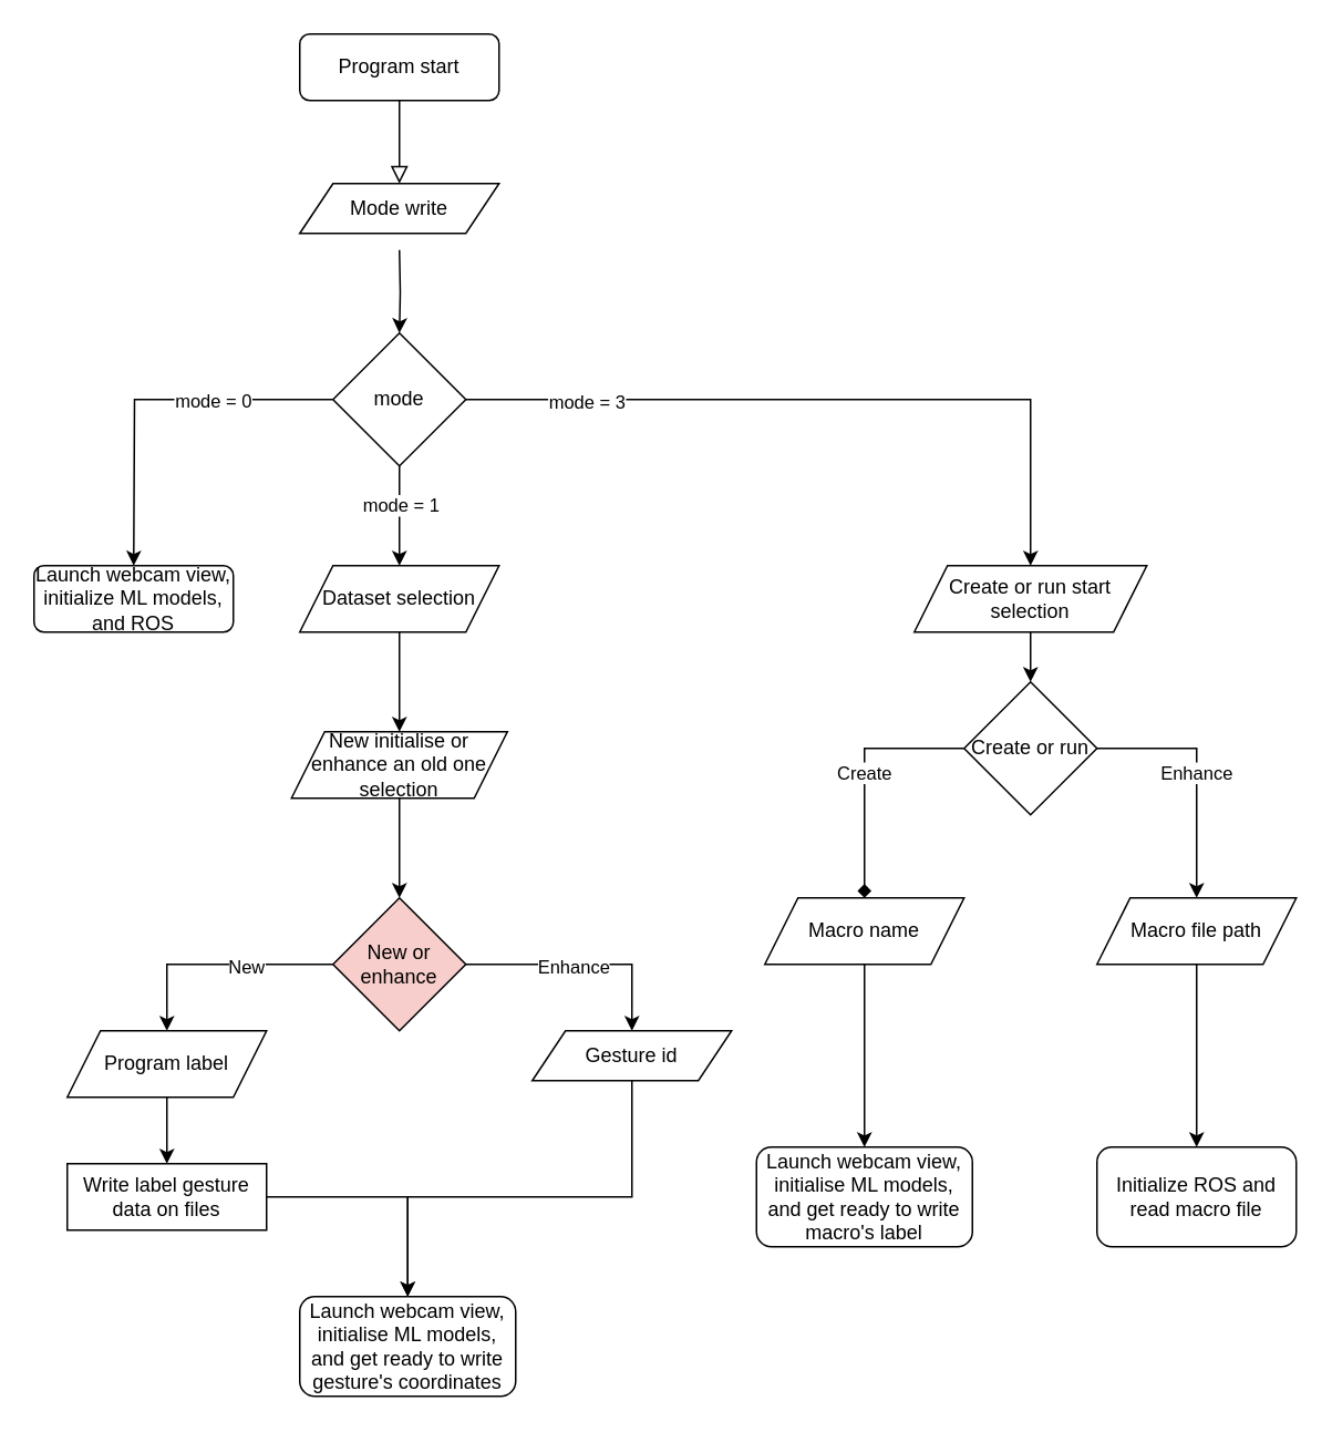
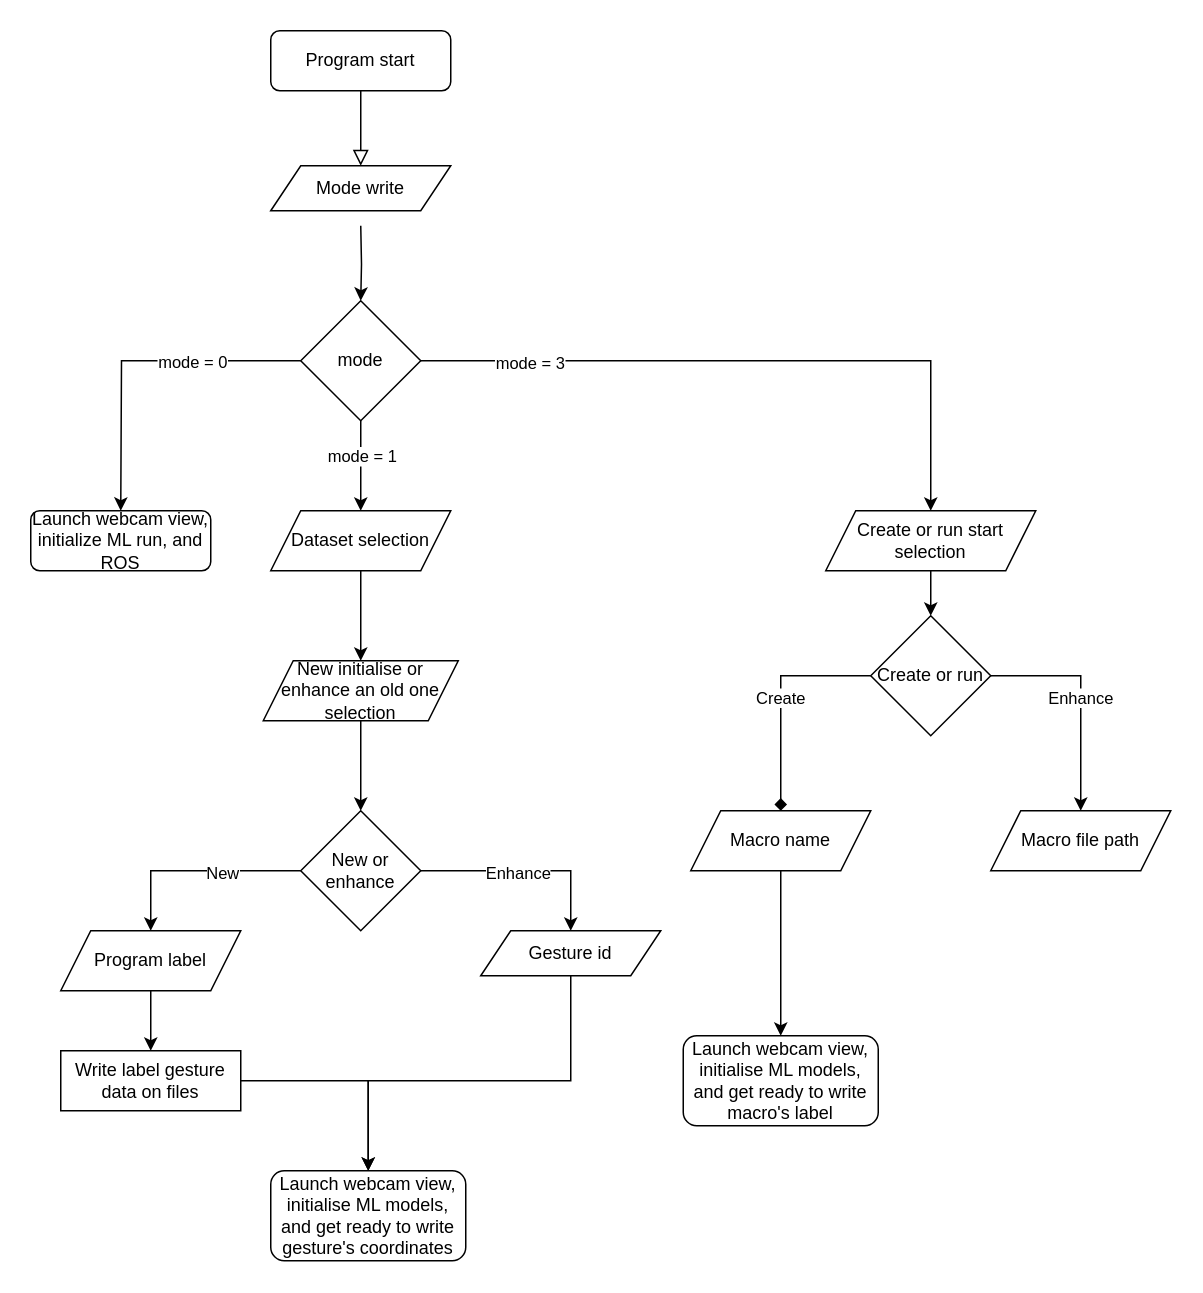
  <mxCell id="0" />
  <mxCell id="1" parent="0" />
  <mxCell id="2" value="" style="rounded=0;html=1;jettySize=auto;orthogonalLoop=1;fontSize=11;endArrow=block;endFill=0;endSize=8;strokeWidth=1;shadow=0;labelBackgroundColor=none;edgeStyle=orthogonalEdgeStyle;" parent="1" source="3" edge="1"><mxGeometry relative="1" as="geometry"><mxPoint x="240" y="110" as="targetPoint" /></mxGeometry></mxCell>
  <mxCell id="3" value="Program start" style="rounded=1;whiteSpace=wrap;html=1;fontSize=12;glass=0;strokeWidth=1;shadow=0;" parent="1" vertex="1"><mxGeometry x="180" y="20" width="120" height="40" as="geometry" /></mxCell>
  <mxCell id="4" style="edgeStyle=orthogonalEdgeStyle;rounded=0;orthogonalLoop=1;jettySize=auto;html=1;entryX=0.5;entryY=0;entryDx=0;entryDy=0;" edge="1" parent="1" target="11"><mxGeometry relative="1" as="geometry"><mxPoint x="240" y="150" as="sourcePoint" /></mxGeometry></mxCell>
  <mxCell id="5" style="edgeStyle=orthogonalEdgeStyle;rounded=0;orthogonalLoop=1;jettySize=auto;html=1;" edge="1" parent="1" source="11"><mxGeometry relative="1" as="geometry"><mxPoint x="80" y="340" as="targetPoint" /></mxGeometry></mxCell>
  <mxCell id="6" value="mode = 0" style="edgeLabel;html=1;align=center;verticalAlign=middle;resizable=0;points=[];" vertex="1" connectable="0" parent="5"><mxGeometry x="-0.333" relative="1" as="geometry"><mxPoint as="offset" /></mxGeometry></mxCell>
  <mxCell id="7" style="edgeStyle=orthogonalEdgeStyle;rounded=0;orthogonalLoop=1;jettySize=auto;html=1;entryX=0.5;entryY=0;entryDx=0;entryDy=0;" edge="1" parent="1" source="11"><mxGeometry relative="1" as="geometry"><mxPoint x="240" y="340" as="targetPoint" /></mxGeometry></mxCell>
  <mxCell id="8" value="mode = 1" style="edgeLabel;html=1;align=center;verticalAlign=middle;resizable=0;points=[];" vertex="1" connectable="0" parent="7"><mxGeometry x="-0.247" relative="1" as="geometry"><mxPoint as="offset" /></mxGeometry></mxCell>
  <mxCell id="9" style="edgeStyle=orthogonalEdgeStyle;rounded=0;orthogonalLoop=1;jettySize=auto;html=1;" edge="1" parent="1" source="11" target="31"><mxGeometry relative="1" as="geometry" /></mxCell>
  <mxCell id="10" value="mode = 3" style="edgeLabel;html=1;align=center;verticalAlign=middle;resizable=0;points=[];" vertex="1" connectable="0" parent="9"><mxGeometry x="-0.673" y="-1" relative="1" as="geometry"><mxPoint as="offset" /></mxGeometry></mxCell>
  <mxCell id="11" value="mode" style="rhombus;whiteSpace=wrap;html=1;" vertex="1" parent="1"><mxGeometry x="200" y="200" width="80" height="80" as="geometry" /></mxCell>
  <mxCell id="12" style="edgeStyle=orthogonalEdgeStyle;rounded=0;orthogonalLoop=1;jettySize=auto;html=1;entryX=0.5;entryY=0;entryDx=0;entryDy=0;" edge="1" parent="1"><mxGeometry relative="1" as="geometry"><mxPoint x="240" y="380" as="sourcePoint" /><mxPoint x="240" y="440" as="targetPoint" /></mxGeometry></mxCell>
  <mxCell id="13" value="Mode write" style="shape=parallelogram;perimeter=parallelogramPerimeter;whiteSpace=wrap;html=1;fixedSize=1;" vertex="1" parent="1"><mxGeometry x="180" y="110" width="120" height="30" as="geometry" /></mxCell>
  <mxCell id="14" value="Dataset selection" style="shape=parallelogram;perimeter=parallelogramPerimeter;whiteSpace=wrap;html=1;fixedSize=1;" vertex="1" parent="1"><mxGeometry x="180" y="340" width="120" height="40" as="geometry" /></mxCell>
  <mxCell id="15" style="edgeStyle=orthogonalEdgeStyle;rounded=0;orthogonalLoop=1;jettySize=auto;html=1;entryX=0.5;entryY=0;entryDx=0;entryDy=0;" edge="1" parent="1" source="16" target="21"><mxGeometry relative="1" as="geometry" /></mxCell>
  <mxCell id="16" value="&lt;span style=&quot;&quot;&gt;New initialise or enhance an old one selection&lt;/span&gt;" style="shape=parallelogram;perimeter=parallelogramPerimeter;whiteSpace=wrap;html=1;fixedSize=1;" vertex="1" parent="1"><mxGeometry x="175" y="440" width="130" height="40" as="geometry" /></mxCell>
  <mxCell id="17" style="edgeStyle=orthogonalEdgeStyle;rounded=0;orthogonalLoop=1;jettySize=auto;html=1;entryX=0.5;entryY=0;entryDx=0;entryDy=0;" edge="1" parent="1" source="21" target="23"><mxGeometry relative="1" as="geometry" /></mxCell>
  <mxCell id="18" value="New" style="edgeLabel;html=1;align=center;verticalAlign=middle;resizable=0;points=[];" vertex="1" connectable="0" parent="17"><mxGeometry x="-0.24" y="1" relative="1" as="geometry"><mxPoint as="offset" /></mxGeometry></mxCell>
  <mxCell id="19" style="edgeStyle=orthogonalEdgeStyle;rounded=0;orthogonalLoop=1;jettySize=auto;html=1;entryX=0.5;entryY=0;entryDx=0;entryDy=0;" edge="1" parent="1" source="21" target="26"><mxGeometry relative="1" as="geometry" /></mxCell>
  <mxCell id="20" value="Enhance" style="edgeLabel;html=1;align=center;verticalAlign=middle;resizable=0;points=[];" vertex="1" connectable="0" parent="19"><mxGeometry x="-0.086" y="-1" relative="1" as="geometry"><mxPoint as="offset" /></mxGeometry></mxCell>
- <mxCell id="21" value="New or enhance" style="rhombus;whiteSpace=wrap;html=1;fillColor=#f8cecc;" vertex="1" parent="1"><mxGeometry x="200" y="540" width="80" height="80" as="geometry" /></mxCell>
+ <mxCell id="21" value="New or enhance" style="rhombus;whiteSpace=wrap;html=1;" vertex="1" parent="1"><mxGeometry x="200" y="540" width="80" height="80" as="geometry" /></mxCell>
  <mxCell id="22" style="edgeStyle=orthogonalEdgeStyle;rounded=0;orthogonalLoop=1;jettySize=auto;html=1;entryX=0.5;entryY=0;entryDx=0;entryDy=0;" edge="1" parent="1" source="23" target="28"><mxGeometry relative="1" as="geometry" /></mxCell>
  <mxCell id="23" value="Program label" style="shape=parallelogram;perimeter=parallelogramPerimeter;whiteSpace=wrap;html=1;fixedSize=1;" vertex="1" parent="1"><mxGeometry x="40" y="620" width="120" height="40" as="geometry" /></mxCell>
- <mxCell id="24" value="&lt;span style=&quot;&quot;&gt;Launch webcam view, initialize ML models, and ROS&lt;/span&gt;" style="rounded=1;whiteSpace=wrap;html=1;" vertex="1" parent="1"><mxGeometry y="340" width="120" height="40" as="geometry" x="20" /></mxCell>
+ <mxCell id="24" value="&lt;span style=&quot;&quot;&gt;Launch webcam view, initialize ML run, and ROS&lt;/span&gt;" style="rounded=1;whiteSpace=wrap;html=1;" vertex="1" parent="1"><mxGeometry y="340" width="120" height="40" as="geometry" x="20" /></mxCell>
  <mxCell id="25" style="edgeStyle=orthogonalEdgeStyle;rounded=0;orthogonalLoop=1;jettySize=auto;html=1;entryX=0.5;entryY=0;entryDx=0;entryDy=0;" edge="1" parent="1" source="26" target="29"><mxGeometry relative="1" as="geometry"><Array as="points"><mxPoint x="380" y="720" /><mxPoint x="245" y="720" /></Array></mxGeometry></mxCell>
  <mxCell id="26" value="Gesture id" style="shape=parallelogram;perimeter=parallelogramPerimeter;whiteSpace=wrap;html=1;fixedSize=1;" vertex="1" parent="1"><mxGeometry x="320" y="620" width="120" height="30" as="geometry" /></mxCell>
  <mxCell id="27" style="edgeStyle=orthogonalEdgeStyle;rounded=0;orthogonalLoop=1;jettySize=auto;html=1;" edge="1" parent="1" source="28" target="29"><mxGeometry relative="1" as="geometry" /></mxCell>
  <mxCell id="28" value="Write label gesture data on files" style="rounded=0;whiteSpace=wrap;html=1;" vertex="1" parent="1"><mxGeometry x="40" y="700" width="120" height="40" as="geometry" /></mxCell>
  <mxCell id="29" value="Launch webcam view, initialise ML models, and get ready to write gesture's coordinates" style="rounded=1;whiteSpace=wrap;html=1;" vertex="1" parent="1"><mxGeometry x="180" y="780" width="130" height="60" as="geometry" /></mxCell>
  <mxCell id="30" style="edgeStyle=orthogonalEdgeStyle;rounded=0;orthogonalLoop=1;jettySize=auto;html=1;entryX=0.5;entryY=0;entryDx=0;entryDy=0;" edge="1" parent="1" source="31" target="34"><mxGeometry relative="1" as="geometry" /></mxCell>
  <mxCell id="31" value="Create or run start selection" style="shape=parallelogram;perimeter=parallelogramPerimeter;whiteSpace=wrap;html=1;fixedSize=1;" vertex="1" parent="1"><mxGeometry x="550" y="340" width="140" height="40" as="geometry" /></mxCell>
  <mxCell id="32" value="Create" style="edgeStyle=orthogonalEdgeStyle;rounded=0;orthogonalLoop=1;jettySize=auto;html=1;endArrow=diamond;" edge="1" parent="1" source="34" target="36"><mxGeometry relative="1" as="geometry"><Array as="points"><mxPoint x="520" y="450" /></Array></mxGeometry></mxCell>
  <mxCell id="33" value="Enhance" style="edgeStyle=orthogonalEdgeStyle;rounded=0;orthogonalLoop=1;jettySize=auto;html=1;" edge="1" parent="1" source="34" target="38"><mxGeometry relative="1" as="geometry"><Array as="points"><mxPoint x="720" y="450" /></Array></mxGeometry></mxCell>
  <mxCell id="34" value="Create or run" style="rhombus;whiteSpace=wrap;html=1;" vertex="1" parent="1"><mxGeometry x="580" y="410" width="80" height="80" as="geometry" /></mxCell>
  <mxCell id="35" style="edgeStyle=orthogonalEdgeStyle;rounded=0;orthogonalLoop=1;jettySize=auto;html=1;entryX=0.5;entryY=0;entryDx=0;entryDy=0;" edge="1" parent="1" source="36" target="39"><mxGeometry relative="1" as="geometry" /></mxCell>
  <mxCell id="36" value="Macro name" style="shape=parallelogram;perimeter=parallelogramPerimeter;whiteSpace=wrap;html=1;fixedSize=1;" vertex="1" parent="1"><mxGeometry x="460" y="540" width="120" height="40" as="geometry" /></mxCell>
- <mxCell id="37" style="edgeStyle=orthogonalEdgeStyle;rounded=0;orthogonalLoop=1;jettySize=auto;html=1;" edge="1" parent="1" source="38" target="40"><mxGeometry relative="1" as="geometry" /></mxCell>
  <mxCell id="38" value="Macro file path" style="shape=parallelogram;perimeter=parallelogramPerimeter;whiteSpace=wrap;html=1;fixedSize=1;" vertex="1" parent="1"><mxGeometry x="660" y="540" width="120" height="40" as="geometry" /></mxCell>
  <mxCell id="39" value="Launch webcam view, initialise ML models, and get ready to write macro's label" style="rounded=1;whiteSpace=wrap;html=1;" vertex="1" parent="1"><mxGeometry x="455" y="690" width="130" height="60" as="geometry" /></mxCell>
- <mxCell id="40" value="Initialize ROS and read macro file" style="rounded=1;whiteSpace=wrap;html=1;" vertex="1" parent="1"><mxGeometry x="660" y="690" width="120" height="60" as="geometry" /></mxCell>
